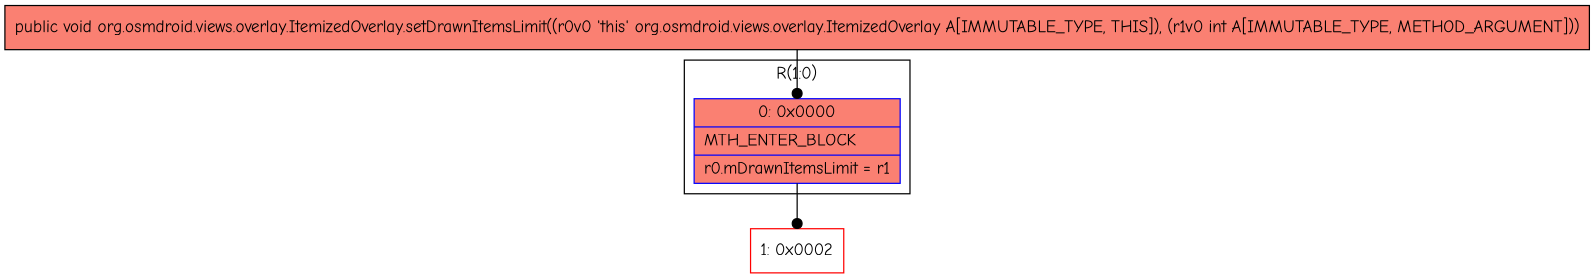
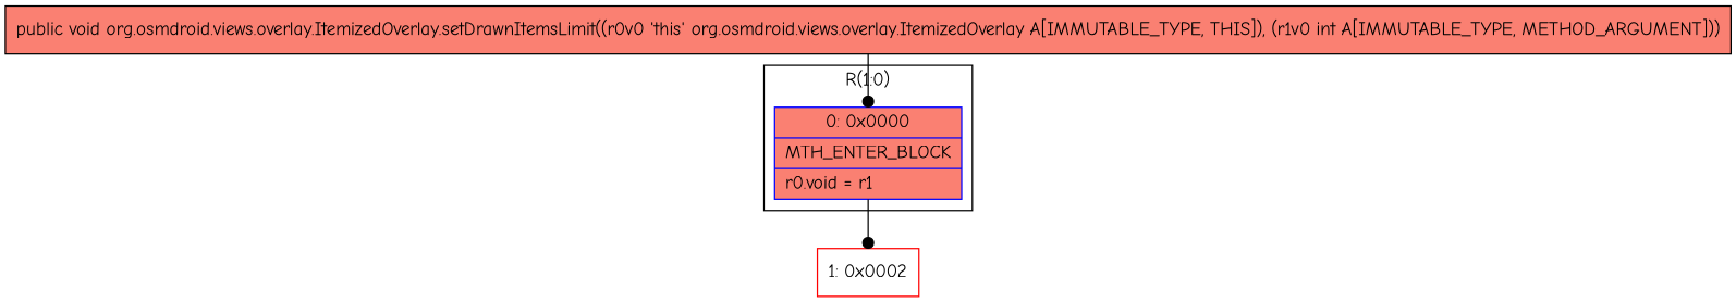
  digraph {
    fontname="Comic Neue"
    node [shape=record style=filled fillcolor=salmon fontname="Comic Neue"]
    edge [arrowhead=dot fontname="Comic Neue"]
-   n1 [color=blue label="{0\:\ 0x0000|MTH_ENTER_BLOCK\l|r0.mDrawnItemsLimit = r1\l}"]
+   n1 [color=blue label="{0\:\ 0x0000|MTH_ENTER_BLOCK\l|r0.void = r1\l}"]
    n2 [color=red label="{1\:\ 0x0002}" fillcolor=white]
    n3 [label="{public void org.osmdroid.views.overlay.ItemizedOverlay.setDrawnItemsLimit((r0v0 'this' org.osmdroid.views.overlay.ItemizedOverlay A[IMMUTABLE_TYPE, THIS]), (r1v0 int A[IMMUTABLE_TYPE, METHOD_ARGUMENT])) }"]
    subgraph cluster_1 {
      label="R(1:0)"
      n1
    }
    n1 -> n2
    n3 -> n1
  }
